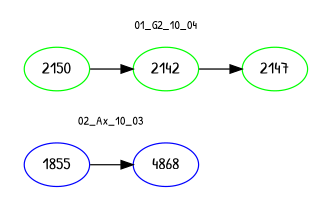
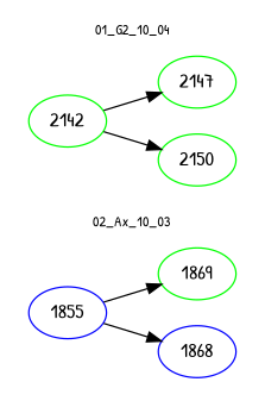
  digraph {
    fontname="Patrick Hand"
    rankdir=LR
    node [color=green fontname="Patrick Hand"]
    edge [color=black fontname="Patrick Hand"]
    n1 [color=blue label=1855]
-   n2 [color=blue label=4868]
+   n2 [color=blue label=1868]
+   n3 [label=1869]
    n4 [label=2142]
    n5 [label=2150]
    n6 [label=2147]
    subgraph cluster_1 {
      color=white
      fontsize=10
      label="02_Ax_10_03"
      n1
      n2
+     n3
    }
    subgraph cluster_2 {
      color=white
      fontsize=10
      label="01_G2_10_04"
      n4
      n5
      n6
    }
    n1 -> n2
-   n5 -> n4
+   n1 -> n3
+   n4 -> n5
    n4 -> n6
  }
